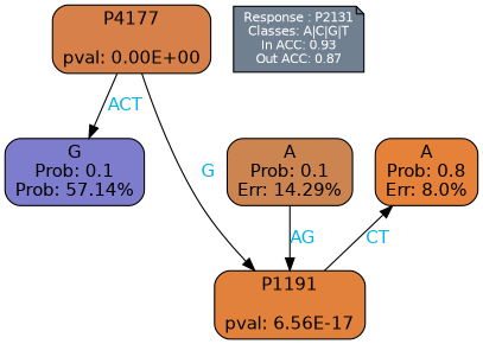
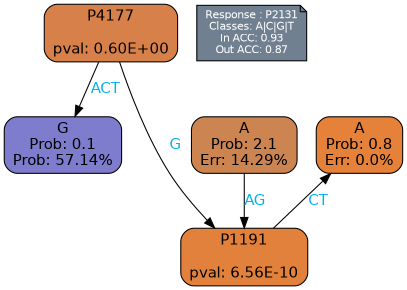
  digraph {
    ranksep=equally
    splines=polylines
    node [color=black fontname=helvetica shape=box style="filled, rounded"]
    edge [fontcolor=deepskyblue2 fontname=helvetica]
    n1 [fillcolor="#7e7ccc" label="G\nProb: 0.1\nProb: 57.14%"]
-   n2 [fillcolor="#cc8551" label="A\nProb: 0.1\nErr: 14.29%"]
-   n3 [fillcolor="#e58139" label="A\nProb: 0.8\nErr: 8.0%"]
+   n2 [fillcolor="#cc8551" label="A\nProb: 2.1\nErr: 14.29%"]
+   n3 [fillcolor="#e58139" label="A\nProb: 0.8\nErr: 0.0%"]
    n4 [align=left fillcolor=slategray fontcolor=white fontsize=10 label="Response : P2131\nClasses: A|C|G|T\nIn ACC: 0.93\nOut ACC: 0.87\n" shape=note style=filled]
-   n5 [fillcolor="#d88049" label="P4177\n\npval: 0.00E+00"]
-   n6 [fillcolor="#e2813b" label="P1191\n\npval: 6.56E-17"]
+   n5 [fillcolor="#d88049" label="P4177\n\npval: 0.60E+00"]
+   n6 [fillcolor="#e2813b" label="P1191\n\npval: 6.56E-10"]
    subgraph sub_1 {
      rank=same
      n1
      n2
      n3
    }
    subgraph sub_2 {
      rank=same
      n4
      n5
    }
    n2 -> n6 [label=AG]
    n5 -> n1 [label=ACT]
    n5 -> n6 [label=G]
    n6 -> n3 [label=CT]
  }
